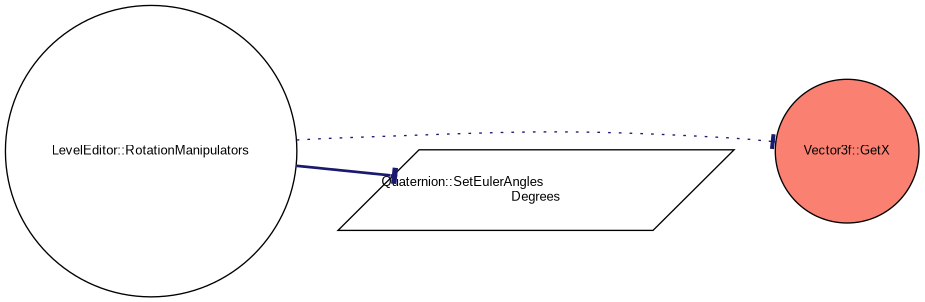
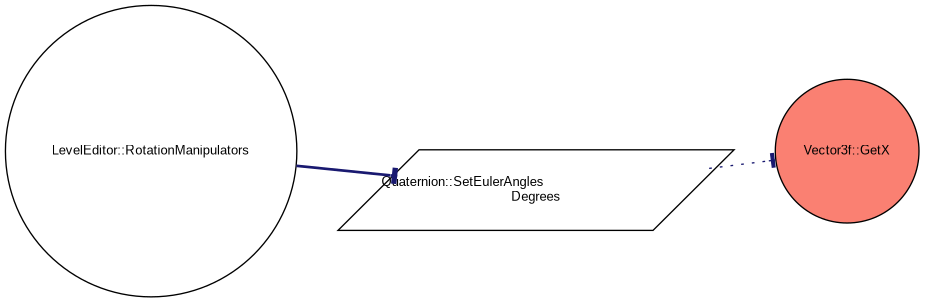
  digraph {
    fontname="Liberation Sans"
    rankdir=LR
    node [color=black fillcolor=white fontname="Liberation Sans" fontsize=10 shape=circle style=filled]
    edge [arrowhead=tee color=midnightblue fontname="Liberation Sans" fontsize=10 labelfontname=Helvetica labelfontsize=10]
    n1 [fontcolor=black height=0.2 label="LevelEditor::RotationManipulators" width=0.4]
    n2 [fillcolor=salmon height=0.2 label="Vector3f::GetX" width=0.4]
    n3 [height=0.2 label="Quaternion::SetEulerAngles\lDegrees" shape=parallelogram width=0.4]
-   n1 -> n2 [style=dotted]
+   n3 -> n2 [style=dotted]
    n1 -> n3 [style=bold]
  }
